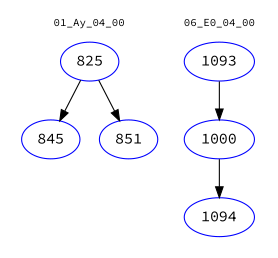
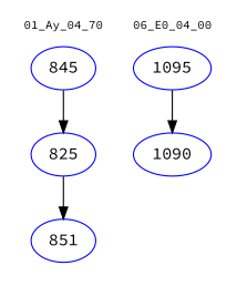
  digraph {
    fontname="Source Code Pro"
    node [color=blue fontname="Source Code Pro"]
    edge [color=black fontname="Source Code Pro"]
    n1 [label=845]
    n2 [label=825]
    n3 [label=851]
-   n4 [label=1093]
-   n5 [label=1000]
-   n6 [label=1094]
+   n4 [label=1095]
+   n5 [label=1090]
    subgraph cluster_1 {
      color=white
      fontsize=10
-     label="01_Ay_04_00"
+     label="01_Ay_04_70"
      n1
      n2
      n3
    }
    subgraph cluster_2 {
      color=white
      fontsize=10
      label="06_E0_04_00"
      n4
      n5
-     n6
    }
-   n2 -> n1
+   n1 -> n2
    n2 -> n3
    n4 -> n5
-   n5 -> n6
  }
